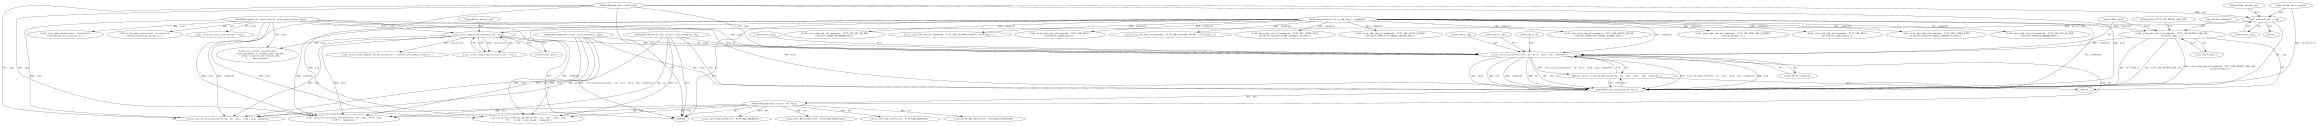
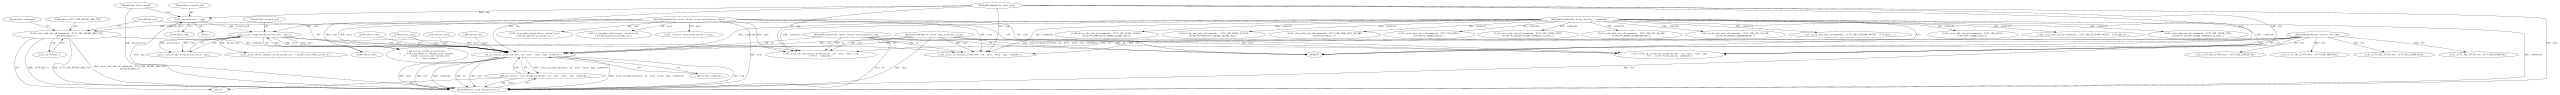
  digraph {
    fontname="IBM Plex Mono"
    node [fontname="IBM Plex Mono"]
    edge [fontname="IBM Plex Mono"]
    n1 [label="(Call,sctp_sf_pdiscard(net, ep, asoc, type, arg, commands))"]
    n2 [label="(Return,return sctp_sf_pdiscard(net, ep, asoc, type, arg, commands);)"]
    n3 [label="(Identifier,commands)"]
    n4 [label="(MethodReturn,sctp_disposition_t)"]
    n5 [label="(Block,)"]
    n6 [label="(MethodParameterIn,struct net *net)"]
    n7 [label="(Call,SCTP_INC_STATS(net, SCTP_MIB_ABORTEDS))"]
    n8 [label="(Call,sctp_sf_discard_chunk(net, ep, asoc, type, arg, commands))"]
    n9 [label="(Call,SCTP_DEC_STATS(net, SCTP_MIB_CURRESTAB))"]
    n10 [label="(Call,sctp_sf_violation_chunklen(net, ep, asoc, type, arg,\n\t\t\t\t\t\t  commands))"]
    n11 [label="(Call,SCTP_INC_STATS(net, SCTP_MIB_ABORTEDS))"]
    n12 [label="(Call,SCTP_DEC_STATS(net, SCTP_MIB_CURRESTAB))"]
    n13 [label="(Call,sctp_sf_violation_paramlen(net, ep, asoc, type, arg,\n \t\t\t   (void *)err_param, commands))"]
    1000107
-   n15 [label="(MethodParameterIn,asoc struct sctp_endpoint *ep)"]
+   n15 [label="(MethodParameterIn,const struct sctp_endpoint *ep)"]
    n16 [label="(Call,sctp_vtag_verify(asconf_ack, asoc))"]
    n17 [label="(Call,sctp_chunk_length_valid(asconf_ack, sizeof(sctp_addip_chunk_t)))"]
    n18 [label="(Call,!sctp_vtag_verify(asconf_ack, asoc))"]
    n19 [label="(Call,sctp_verify_asconf(asoc,\n\t    (sctp_paramhdr_t *)addip_hdr->params,\n\t    (void *)asconf_ack->chunk_end,\n\t    &err_param))"]
    n20 [label="(Identifier,asoc)"]
    n21 [label="(Call,*asconf_ack = arg)"]
    n22 [label="(Identifier,arg)"]
    n23 [label="(Block,)"]
    n24 [label="(MethodParameterIn,void *arg)"]
    n25 [label="(MethodParameterIn,const struct sctp_association *asoc)"]
    n26 [label="(Call,sctp_make_abort(asoc, asconf_ack,\n\t\t\t\t\tsizeof(sctp_errhdr_t)))"]
    n27 [label="(Call,sctp_make_abort(asoc, asconf_ack,\n\t\t\t\t\tsizeof(sctp_errhdr_t)))"]
    n28 [label="(Call,(struct sctp_association *)asoc)"]
    n29 [label="(MethodParameterIn,const sctp_subtype_t type)"]
    n30 [label="(Call,sctp_add_cmd_sf(commands, SCTP_CMD_REPORT_BAD_TAG,\n\t\t\t\tSCTP_NULL()))"]
    n31 [label="(Call,SCTP_NULL())"]
    n32 [label="(MethodParameterIn,sctp_cmd_seq_t *commands)"]
    n33 [label="(Call,sctp_add_cmd_sf(commands, SCTP_CMD_SEND_NEXT_ASCONF,\n\t\t\t\t\tSCTP_NULL()))"]
    n34 [label="(Call,sctp_add_cmd_sf(commands, SCTP_CMD_REPLY,\n\t\t\t\t\tSCTP_CHUNK(abort)))"]
    n35 [label="(Call,sctp_add_cmd_sf(commands, SCTP_CMD_TIMER_STOP,\n\t\t\t\tSCTP_TO(SCTP_EVENT_TIMEOUT_T4_RTO)))"]
    n36 [label="(Call,sctp_add_cmd_sf(commands, SCTP_CMD_SET_SK_ERR,\n\t\t\t\tSCTP_ERROR(ECONNABORTED)))"]
    n37 [label="(Call,sctp_add_cmd_sf(commands, SCTP_CMD_SET_SK_ERR,\n\t\t\t\tSCTP_ERROR(ECONNABORTED)))"]
    n38 [label="(Call,sctp_add_cmd_sf(commands, SCTP_CMD_DISCARD_PACKET, SCTP_NULL()))"]
    n39 [label="(Call,sctp_add_cmd_sf(commands, SCTP_CMD_REPLY,\n\t\t\t\t\tSCTP_CHUNK(abort)))"]
    n40 [label="(Call,sctp_add_cmd_sf(commands, SCTP_CMD_DISCARD_PACKET, SCTP_NULL()))"]
    n41 [label="(Call,sctp_add_cmd_sf(commands, SCTP_CMD_TIMER_STOP,\n\t\t\t\tSCTP_TO(SCTP_EVENT_TIMEOUT_T4_RTO)))"]
    n42 [label="(Call,sctp_add_cmd_sf(commands, SCTP_CMD_ASSOC_FAILED,\n\t\t\t\tSCTP_PERR(SCTP_ERROR_ASCONF_ACK)))"]
    n43 [label="(Call,sctp_add_cmd_sf(commands, SCTP_CMD_ASSOC_FAILED,\n\t\t\t\tSCTP_PERR(SCTP_ERROR_ASCONF_ACK)))"]
    n44 [label="(Identifier,SCTP_CMD_REPORT_BAD_TAG)"]
    n45 [label="(Identifier,asconf_ack)"]
    n46 [label="(Identifier,commands)"]
    n47 [label="(Identifier,asconf_ack)"]
    n48 [label="(Identifier,asoc)"]
    n49 [label="(Identifier,net)"]
    n50 [label="(Identifier,arg)"]
    n51 [label="(Identifier,type)"]
    n52 [label="(Identifier,ep)"]
    n53 [label="(Identifier,last_asconf)"]
    n1 -> n2 [label="AST: "]
    n1 -> n2 [label="DDG: sctp_sf_pdiscard(net, ep, asoc, type, arg, commands)"]
    n1 -> n3 [label="CFG: "]
    n1 -> n4 [label="DDG: sctp_sf_pdiscard(net, ep, asoc, type, arg, commands)"]
    n1 -> n4 [label="DDG: arg"]
    n1 -> n4 [label="DDG: type"]
    n1 -> n4 [label="DDG: net"]
    n1 -> n4 [label="DDG: commands"]
    n1 -> n4 [label="DDG: ep"]
    n1 -> n4 [label="DDG: asoc"]
    n2 -> n1 [label="CFG: "]
    n2 -> n4 [label="DDG: <RET>"]
    n2 -> n5 [label="AST: "]
    n3 -> n1 [label="AST: "]
    n4 -> n2 [label="CFG: "]
    n6 -> n1 [label="DDG: net"]
-   n4 -> n6 [label="DDG: net"]
+   n6 -> n4 [label="DDG: net"]
    n6 -> n7 [label="DDG: net"]
    n6 -> n8 [label="DDG: net"]
    n6 -> n9 [label="DDG: net"]
    n6 -> n10 [label="DDG: net"]
    n6 -> n11 [label="DDG: net"]
    n6 -> n12 [label="DDG: net"]
    n6 -> n13 [label="DDG: net"]
    n6 -> 1000107 [label="AST: "]
    n15 -> n1 [label="DDG: ep"]
    n15 -> n4 [label="DDG: ep"]
    n15 -> n8 [label="DDG: ep"]
    n15 -> n10 [label="DDG: ep"]
    n15 -> n13 [label="DDG: ep"]
    n15 -> 1000107 [label="AST: "]
    n16 -> n1 [label="DDG: asoc"]
    n16 -> n8 [label="DDG: asoc"]
    n16 -> n10 [label="DDG: asoc"]
    n16 -> n17 [label="DDG: asconf_ack"]
    n16 -> n18 [label="AST: "]
    n16 -> n18 [label="DDG: asconf_ack"]
    n16 -> n18 [label="DDG: asoc"]
    n16 -> n19 [label="DDG: asoc"]
    n16 -> n20 [label="CFG: "]
    n18 -> n16 [label="CFG: "]
    n20 -> n16 [label="AST: "]
    n21 -> n4 [label="DDG: arg"]
    n21 -> n16 [label="DDG: asconf_ack"]
    n21 -> n22 [label="CFG: "]
    n21 -> n23 [label="AST: "]
    n22 -> n21 [label="AST: "]
    n24 -> n1 [label="DDG: arg"]
    n24 -> n4 [label="DDG: arg"]
    n24 -> n8 [label="DDG: arg"]
    n24 -> n10 [label="DDG: arg"]
    n24 -> n13 [label="DDG: arg"]
    n24 -> 1000107 [label="AST: "]
    n24 -> n21 [label="DDG: arg"]
    n25 -> n1 [label="DDG: asoc"]
    n25 -> n4 [label="DDG: asoc"]
    n25 -> n8 [label="DDG: asoc"]
    n25 -> n10 [label="DDG: asoc"]
    n25 -> n13 [label="DDG: asoc"]
    n25 -> 1000107 [label="AST: "]
-   n25 -> n16 [label="SCTP: asoc"]
+   n25 -> n16 [label="DDG: asoc"]
    n25 -> n19 [label="DDG: asoc"]
    n25 -> n26 [label="DDG: asoc"]
    n25 -> n27 [label="DDG: asoc"]
    n25 -> n28 [label="DDG: asoc"]
    n29 -> n1 [label="DDG: type"]
    n29 -> n4 [label="DDG: type"]
    n29 -> n8 [label="DDG: type"]
    n29 -> n10 [label="DDG: type"]
    n29 -> n13 [label="DDG: type"]
    n29 -> 1000107 [label="DDG: sctp_sf_pdiscard(net, ep, asoc, type, arg, commands)"]
    n30 -> n1 [label="DDG: commands"]
    n30 -> n4 [label="DDG: SCTP_NULL()"]
    n30 -> n4 [label="DDG: SCTP_CMD_REPORT_BAD_TAG"]
    n30 -> n4 [label="DDG: sctp_add_cmd_sf(commands, SCTP_CMD_REPORT_BAD_TAG,\n\t\t\t\tSCTP_NULL())"]
    n30 -> n5 [label="AST: "]
    n30 -> n31 [label="CFG: "]
    n31 -> n30 [label="AST: "]
    n32 -> n1 [label="DDG: commands"]
    n32 -> n4 [label="DDG: commands"]
    n32 -> n8 [label="DDG: commands"]
    n32 -> n10 [label="DDG: commands"]
    n32 -> n13 [label="DDG: commands"]
    n32 -> 1000107 [label="AST: "]
    n32 -> n30 [label="DDG: commands"]
    n32 -> n33 [label="DDG: commands"]
    n32 -> n34 [label="DDG: commands"]
    n32 -> n35 [label="DDG: commands"]
    n32 -> n36 [label="DDG: commands"]
    n32 -> n37 [label="DDG: commands"]
    n32 -> n38 [label="DDG: commands"]
    n32 -> n39 [label="DDG: commands"]
    n32 -> n40 [label="DDG: commands"]
    n32 -> n41 [label="DDG: commands"]
    n32 -> n42 [label="DDG: commands"]
    n32 -> n43 [label="DDG: commands"]
    n44 -> n30 [label="AST: "]
    n45 -> n21 [label="AST: "]
    n46 -> n30 [label="AST: "]
    n47 -> n16 [label="AST: "]
    n48 -> n1 [label="AST: "]
    n49 -> n1 [label="AST: "]
    n49 -> n30 [label="CFG: "]
    n50 -> n1 [label="AST: "]
    n51 -> n1 [label="AST: "]
    n52 -> n1 [label="AST: "]
    n53 -> n4 [label="DDG: asconf_ack"]
    n53 -> n21 [label="CFG: "]
  }
